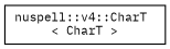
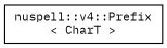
  digraph {
    rankdir=LR
    fontname="IBM Plex Mono"
-   n1 [color=black fillcolor=white fontname="IBM Plex Mono" fontsize=10 height=0.2 label="nuspell::v4::CharT\l\< CharT \>" shape=record style=filled width=0.4]
+   n1 [color=black fillcolor=white fontname="IBM Plex Mono" fontsize=10 height=0.2 label="nuspell::v4::Prefix\l\< CharT \>" shape=record style=filled width=0.4]
  }
